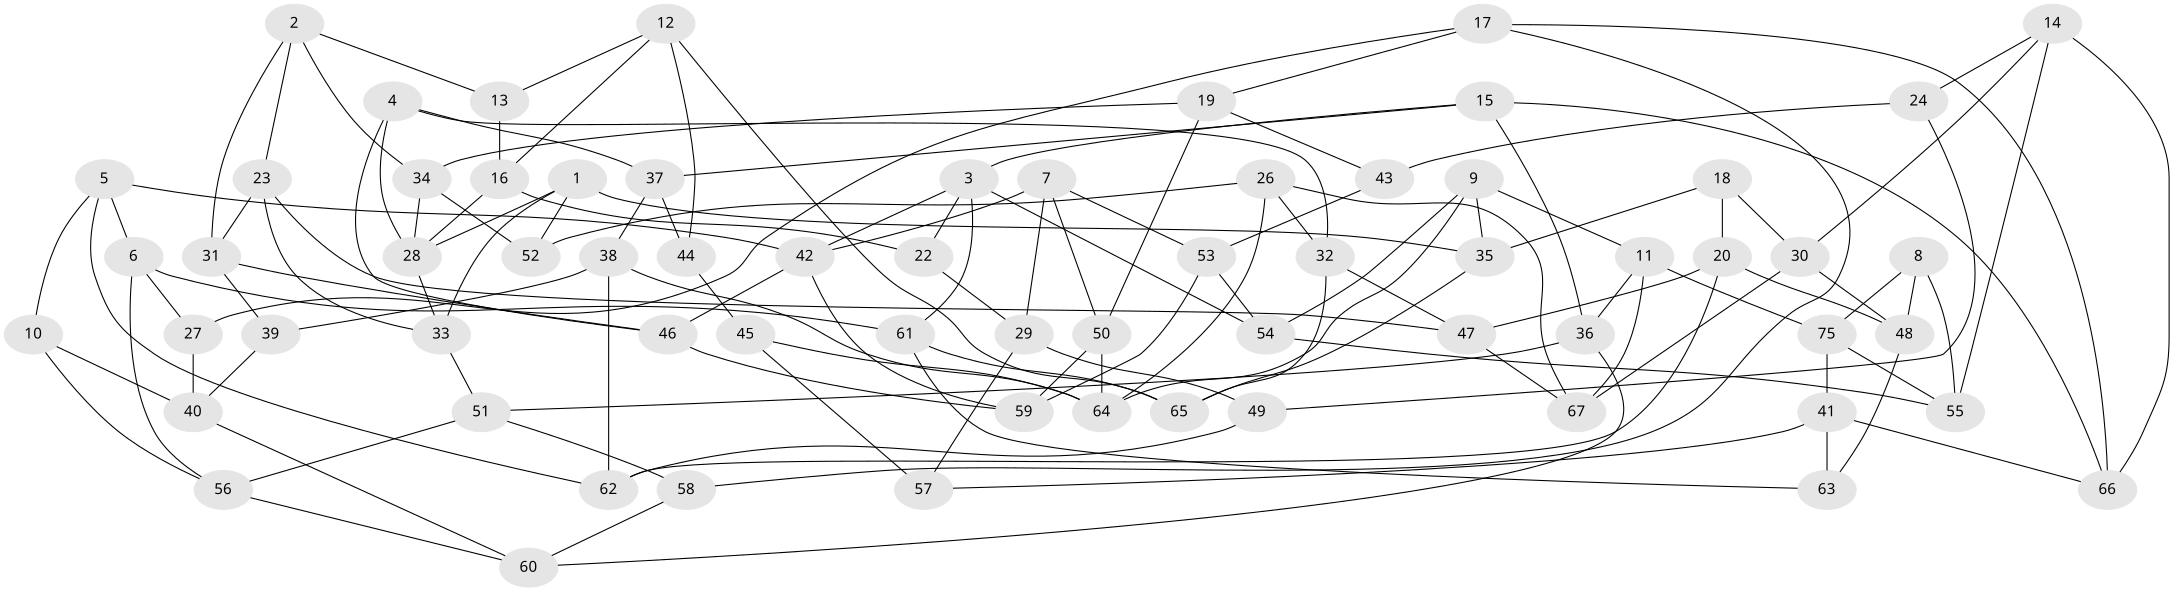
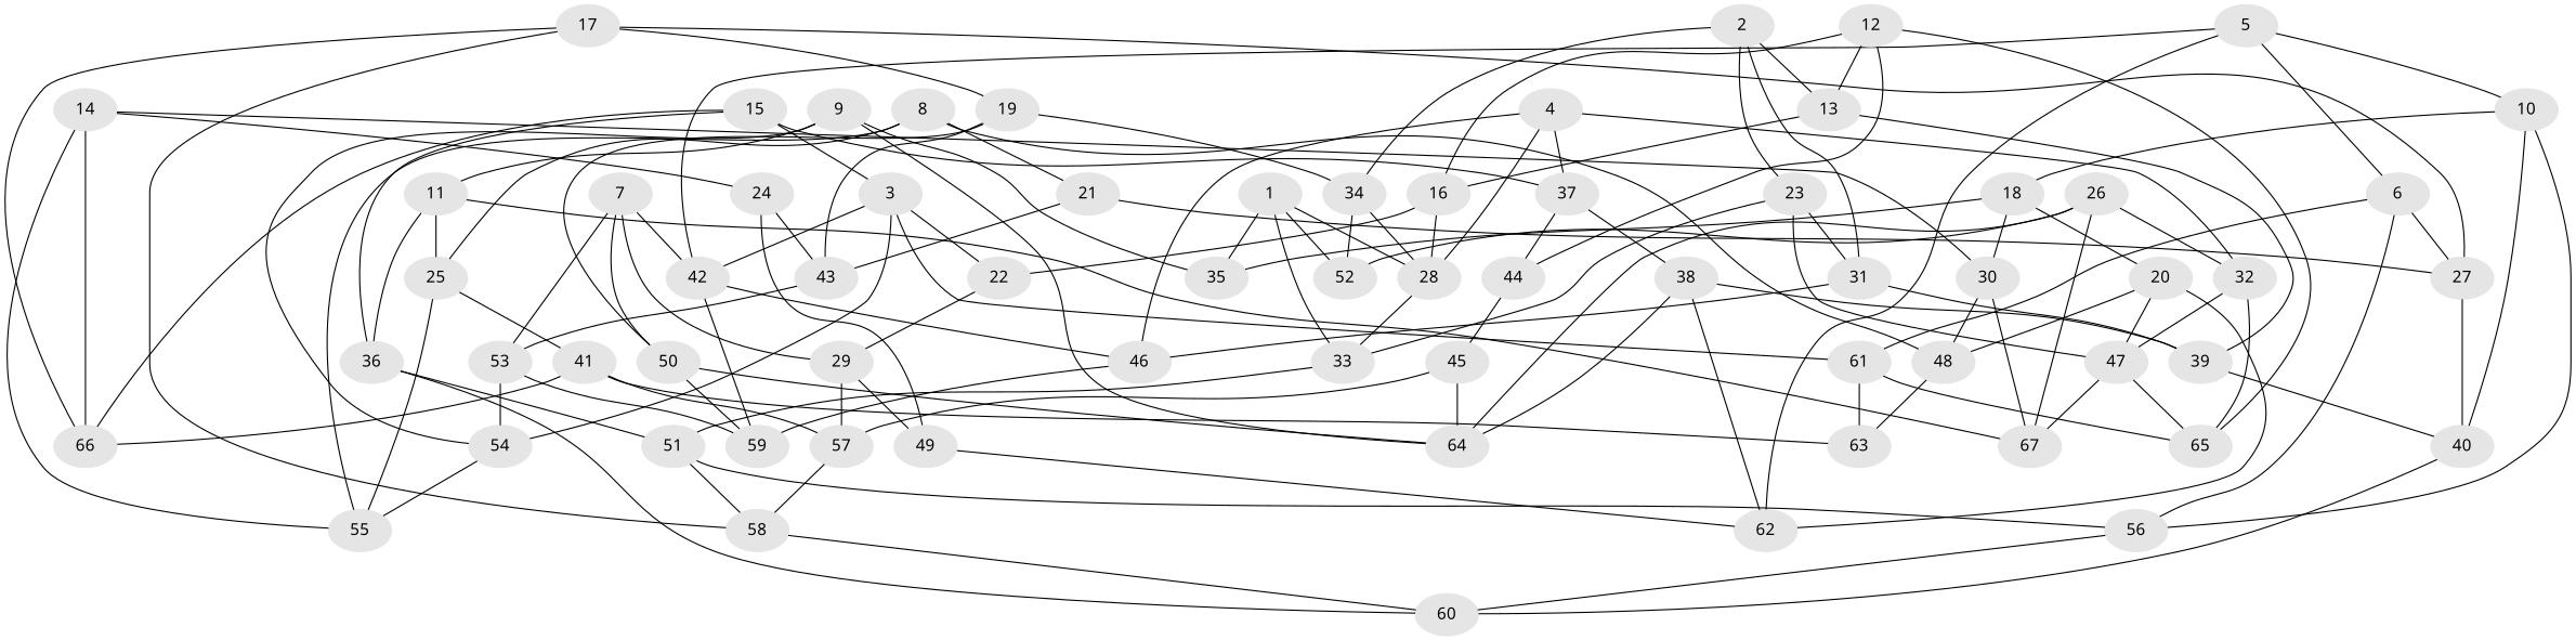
  graph {
    fontname="Noto Sans"
    node [color=gray90 fontname="Noto Sans" style=filled]
    edge [fontname="Noto Sans"]
    1
    28
    33
    35
    52
    51
    65
    2
    13
    23
    31
    34
    16
    39
    47
    46
    3
    22
    42
    54
    61
    29
    59
    55
    63
    4
    32
    37
    44
    38
    5
    6
    10
    62
    27
    56
    18
    40
    60
    7
    50
    53
    49
    57
    64
    8
-   25 [label=75]
+   21
+   25
    48
    43
    41
    9
    11
    36
    67
    30
    20
    12
    45
    14
    24
    66
    15
    17
    19
    58
    26
    1 -- 28
    1 -- 33
    1 -- 35
    1 -- 52
    28 -- 33
    33 -- 51
-   35 -- 65
+   47 -- 65
    51 -- 56
    51 -- 58
    2 -- 13
    2 -- 23
    2 -- 31
    2 -- 34
    13 -- 16
+   13 -- 39
    23 -- 33
    23 -- 31
    23 -- 47
    31 -- 39
    31 -- 46
    34 -- 28
    34 -- 52
    16 -- 28
    16 -- 22
    39 -- 40
    47 -- 67
    46 -- 59
    3 -- 22
    3 -- 42
    3 -- 54
    3 -- 61
    22 -- 29
    42 -- 46
    42 -- 59
    54 -- 55
    61 -- 65
    61 -- 63
    29 -- 49
    29 -- 57
    4 -- 28
    4 -- 46
    4 -- 32
    4 -- 37
    32 -- 65
    32 -- 47
    37 -- 44
    37 -- 38
    44 -- 45
    38 -- 39
    38 -- 62
    38 -- 64
    5 -- 42
    5 -- 6
    5 -- 10
    5 -- 62
    6 -- 61
    6 -- 27
    6 -- 56
    10 -- 56
+   10 -- 18
    10 -- 40
    27 -- 40
    56 -- 60
    18 -- 35
    18 -- 30
    18 -- 20
    40 -- 60
    7 -- 42
    7 -- 29
    7 -- 50
    7 -- 53
    50 -- 59
    50 -- 64
    53 -- 54
    53 -- 59
    49 -- 62
+   57 -- 58
    8 -- 55
+   8 -- 21
    8 -- 25
    8 -- 48
+   21 -- 27
+   21 -- 43
    25 -- 55
    25 -- 41
    48 -- 63
    43 -- 53
    41 -- 63
    41 -- 57
    41 -- 66
    9 -- 35
    9 -- 54
    9 -- 64
    9 -- 11
    11 -- 25
    11 -- 36
    11 -- 67
    36 -- 51
    36 -- 60
    30 -- 48
    30 -- 67
    20 -- 47
    20 -- 62
    20 -- 48
    12 -- 65
    12 -- 13
    12 -- 16
    12 -- 44
    45 -- 57
    45 -- 64
    14 -- 55
    14 -- 30
    14 -- 24
    14 -- 66
    24 -- 49
    24 -- 43
    15 -- 3
    15 -- 37
    15 -- 36
    15 -- 66
    17 -- 27
    17 -- 66
    17 -- 19
    17 -- 58
    19 -- 34
    19 -- 50
    19 -- 43
    58 -- 60
    26 -- 52
    26 -- 32
    26 -- 64
    26 -- 67
  }
